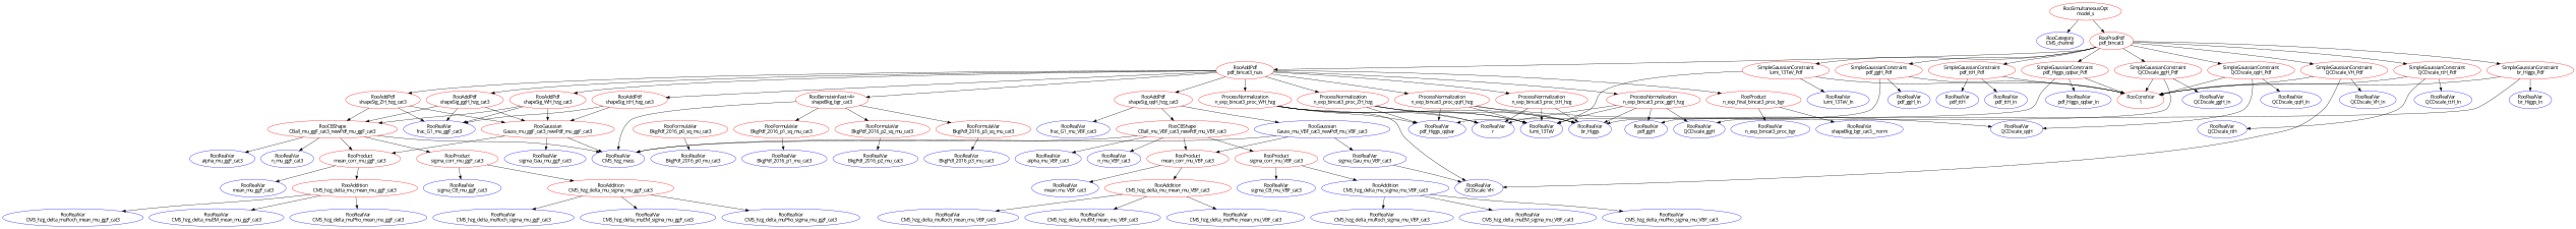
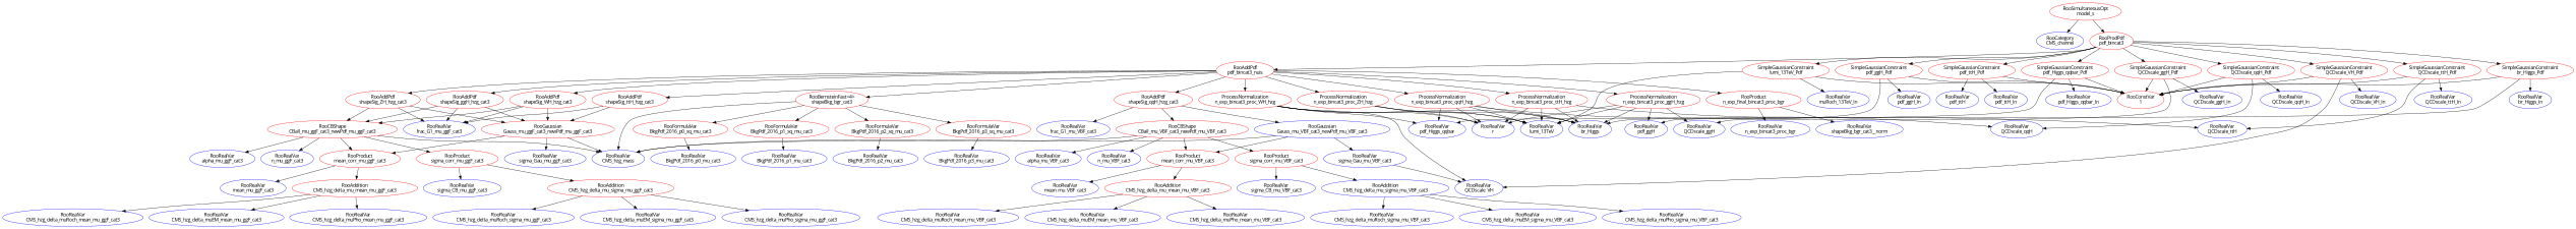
  digraph {
    fontname="Open Sans"
    node [color=blue fontname="Open Sans"]
    edge [fontname="Open Sans"]
    n1 [color=red label="RooSimultaneousOpt\nmodel_s"]
    n2 [label="RooCategory\nCMS_channel"]
    n3 [color=red label="RooProdPdf\npdf_bincat3"]
    n4 [color=red label="RooAddPdf\npdf_bincat3_nuis"]
    n5 [color=red label="SimpleGaussianConstraint\nlumi_13TeV_Pdf"]
    n6 [color=red label="SimpleGaussianConstraint\npdf_ggH_Pdf"]
    n7 [color=red label="SimpleGaussianConstraint\npdf_ttH_Pdf"]
    n8 [color=red label="SimpleGaussianConstraint\npdf_Higgs_qqbar_Pdf"]
    n9 [color=red label="SimpleGaussianConstraint\nQCDscale_ggH_Pdf"]
    n10 [color=red label="SimpleGaussianConstraint\nQCDscale_qqH_Pdf"]
    n11 [color=red label="SimpleGaussianConstraint\nQCDscale_VH_Pdf"]
    n12 [color=red label="SimpleGaussianConstraint\nQCDscale_ttH_Pdf"]
    n13 [color=red label="SimpleGaussianConstraint\nbr_Higgs_Pdf"]
    n14 [color=red label="RooAddPdf\nshapeSig_ZH_hzg_cat3"]
    n15 [color=red label="RooAddPdf\nshapeSig_ggH_hzg_cat3"]
    n16 [color=red label="RooAddPdf\nshapeSig_WH_hzg_cat3"]
    n17 [color=red label="RooBernsteinFast<4>\nshapeBkg_bgr_cat3"]
    n18 [color=red label="RooAddPdf\nshapeSig_qqH_hzg_cat3"]
    n19 [color=red label="RooAddPdf\nshapeSig_ttH_hzg_cat3"]
    n20 [color=red label="ProcessNormalization\nn_exp_bincat3_proc_ZH_hzg"]
    n21 [color=red label="ProcessNormalization\nn_exp_bincat3_proc_ggH_hzg"]
    n22 [color=red label="ProcessNormalization\nn_exp_bincat3_proc_WH_hzg"]
    n23 [color=red label="RooProduct\nn_exp_final_bincat3_proc_bgr"]
    n24 [color=red label="ProcessNormalization\nn_exp_bincat3_proc_qqH_hzg"]
    n25 [color=red label="ProcessNormalization\nn_exp_bincat3_proc_ttH_hzg"]
    n26 [label="RooRealVar\nlumi_13TeV"]
    n27 [color=red label="RooConstVar\n1"]
-   n28 [label="RooRealVar\nlumi_13TeV_In"]
+   n28 [label="RooRealVar\nmuRoch_13TeV_In"]
    n29 [label="RooRealVar\npdf_ggH"]
    n30 [label="RooRealVar\npdf_ggH_In"]
    n31 [label="RooRealVar\npdf_ttH"]
    n32 [label="RooRealVar\npdf_ttH_In"]
    n33 [label="RooRealVar\npdf_Higgs_qqbar"]
    n34 [label="RooRealVar\npdf_Higgs_qqbar_In"]
    n35 [label="RooRealVar\nQCDscale_ggH"]
    n36 [label="RooRealVar\nQCDscale_ggH_In"]
    n37 [label="RooRealVar\nQCDscale_qqH"]
    n38 [label="RooRealVar\nQCDscale_qqH_In"]
    n39 [label="RooRealVar\nQCDscale_VH"]
    n40 [label="RooRealVar\nQCDscale_VH_In"]
    n41 [label="RooRealVar\nQCDscale_ttH"]
    n42 [label="RooRealVar\nQCDscale_ttH_In"]
    n43 [label="RooRealVar\nbr_Higgs"]
    n44 [label="RooRealVar\nbr_Higgs_In"]
    n45 [label="RooRealVar\nfrac_G1_mu_ggF_cat3"]
    n46 [color=red label="RooCBShape\nCBall_mu_ggF_cat3_newPdf_mu_ggF_cat3"]
    n47 [color=red label="RooGaussian\nGauss_mu_ggF_cat3_newPdf_mu_ggF_cat3"]
    n48 [label="RooRealVar\nCMS_hzg_mass"]
    n49 [color=red label="RooFormulaVar\nBkgPdf_2016_p0_sq_mu_cat3"]
    n50 [color=red label="RooFormulaVar\nBkgPdf_2016_p1_sq_mu_cat3"]
    n51 [color=red label="RooFormulaVar\nBkgPdf_2016_p2_sq_mu_cat3"]
    n52 [color=red label="RooFormulaVar\nBkgPdf_2016_p3_sq_mu_cat3"]
    n53 [label="RooRealVar\nfrac_G1_mu_VBF_cat3"]
    n54 [color=red label="RooCBShape\nCBall_mu_VBF_cat3_newPdf_mu_VBF_cat3"]
    n55 [label="RooGaussian\nGauss_mu_VBF_cat3_newPdf_mu_VBF_cat3"]
    n56 [label="RooRealVar\nr"]
    n57 [label="RooRealVar\nn_exp_bincat3_proc_bgr"]
    n58 [label="RooRealVar\nshapeBkg_bgr_cat3__norm"]
    n59 [label="RooRealVar\nalpha_mu_ggF_cat3"]
    n60 [label="RooRealVar\nn_mu_ggF_cat3"]
    n61 [color=red label="RooProduct\nmean_corr_mu_ggF_cat3"]
    n62 [color=red label="RooProduct\nsigma_corr_mu_ggF_cat3"]
    n63 [label="RooRealVar\nsigma_Gau_mu_ggF_cat3"]
    n64 [label="RooRealVar\nmean_mu_ggF_cat3"]
    n65 [color=red label="RooAddition\nCMS_hzg_delta_mu_mean_mu_ggF_cat3"]
    n66 [label="RooRealVar\nsigma_CB_mu_ggF_cat3"]
    n67 [color=red label="RooAddition\nCMS_hzg_delta_mu_sigma_mu_ggF_cat3"]
    n68 [label="RooRealVar\nCMS_hzg_delta_muRoch_mean_mu_ggF_cat3"]
    n69 [label="RooRealVar\nCMS_hzg_delta_muEM_mean_mu_ggF_cat3"]
    n70 [label="RooRealVar\nCMS_hzg_delta_muPho_mean_mu_ggF_cat3"]
    n71 [label="RooRealVar\nCMS_hzg_delta_muRoch_sigma_mu_ggF_cat3"]
    n72 [label="RooRealVar\nCMS_hzg_delta_muEM_sigma_mu_ggF_cat3"]
    n73 [label="RooRealVar\nCMS_hzg_delta_muPho_sigma_mu_ggF_cat3"]
    n74 [label="RooRealVar\nBkgPdf_2016_p0_mu_cat3"]
    n75 [label="RooRealVar\nBkgPdf_2016_p1_mu_cat3"]
    n76 [label="RooRealVar\nBkgPdf_2016_p2_mu_cat3"]
    n77 [label="RooRealVar\nBkgPdf_2016_p3_mu_cat3"]
    n78 [label="RooRealVar\nalpha_mu_VBF_cat3"]
    n79 [label="RooRealVar\nn_mu_VBF_cat3"]
    n80 [color=red label="RooProduct\nmean_corr_mu_VBF_cat3"]
    n81 [color=red label="RooProduct\nsigma_corr_mu_VBF_cat3"]
    n82 [label="RooRealVar\nsigma_Gau_mu_VBF_cat3"]
    n83 [label="RooRealVar\nmean_mu_VBF_cat3"]
    n84 [color=red label="RooAddition\nCMS_hzg_delta_mu_mean_mu_VBF_cat3"]
    n85 [label="RooRealVar\nsigma_CB_mu_VBF_cat3"]
    n86 [label="RooAddition\nCMS_hzg_delta_mu_sigma_mu_VBF_cat3"]
    n87 [label="RooRealVar\nCMS_hzg_delta_muRoch_mean_mu_VBF_cat3"]
    n88 [label="RooRealVar\nCMS_hzg_delta_muEM_mean_mu_VBF_cat3"]
    n89 [label="RooRealVar\nCMS_hzg_delta_muPho_mean_mu_VBF_cat3"]
    n90 [label="RooRealVar\nCMS_hzg_delta_muRoch_sigma_mu_VBF_cat3"]
    n91 [label="RooRealVar\nCMS_hzg_delta_muEM_sigma_mu_VBF_cat3"]
    n92 [label="RooRealVar\nCMS_hzg_delta_muPho_sigma_mu_VBF_cat3"]
    n1 -> n2
    n1 -> n3
    n3 -> n4
    n3 -> n5
    n3 -> n6
    n3 -> n7
    n3 -> n8
    n3 -> n9
    n3 -> n10
    n3 -> n11
    n3 -> n12
    n3 -> n13
    n4 -> n14
    n4 -> n15
    n4 -> n16
    n4 -> n17
    n4 -> n18
    n4 -> n19
    n4 -> n20
    n4 -> n21
    n4 -> n22
    n4 -> n23
    n4 -> n24
    n4 -> n25
    n5 -> n26
    n5 -> n27
    n5 -> n28
    n6 -> n27
    n6 -> n29
    n6 -> n30
    n7 -> n27
    n7 -> n31
    n7 -> n32
    n8 -> n27
    n8 -> n33
    n8 -> n34
    n9 -> n27
    n9 -> n35
    n9 -> n36
    n10 -> n27
    n10 -> n37
    n10 -> n38
    n11 -> n27
    n11 -> n39
    n11 -> n40
    n12 -> n27
    n12 -> n41
    n12 -> n42
    n13 -> n27
    n13 -> n43
    n13 -> n44
    n14 -> n45
    n14 -> n46
    n14 -> n47
    n15 -> n45
    n15 -> n46
    n15 -> n47
    n16 -> n45
    n16 -> n46
    n16 -> n47
    n17 -> n48
+   n17 -> n49
    n17 -> n50
    n17 -> n51
    n17 -> n52
    n18 -> n53
    n18 -> n54
    n18 -> n55
    n19 -> n45
    n19 -> n47
    n20 -> n26
-   n20 -> n33
    n20 -> n43
    n20 -> n56
    n21 -> n26
    n21 -> n29
    n21 -> n35
    n21 -> n43
    n21 -> n56
    n22 -> n26
    n22 -> n33
    n22 -> n39
    n22 -> n43
    n22 -> n56
    n23 -> n57
    n23 -> n58
    n24 -> n26
    n24 -> n33
    n24 -> n37
    n24 -> n43
+   n24 -> n56
    n25 -> n26
+   n25 -> n41
    n25 -> n43
    n25 -> n56
    n46 -> n48
    n46 -> n59
    n46 -> n60
    n46 -> n61
    n46 -> n62
    n47 -> n48
    n47 -> n61
    n47 -> n63
    n49 -> n74
    n50 -> n75
    n51 -> n76
    n52 -> n77
    n54 -> n48
    n54 -> n78
    n54 -> n79
    n54 -> n80
    n54 -> n81
    n55 -> n48
    n55 -> n80
    n55 -> n82
    n61 -> n64
    n61 -> n65
    n62 -> n66
    n62 -> n67
    n65 -> n68
    n65 -> n69
    n65 -> n70
    n67 -> n71
    n67 -> n72
    n67 -> n73
    n80 -> n83
    n80 -> n84
    n81 -> n85
    n81 -> n86
    n82 -> n39
    n84 -> n87
    n84 -> n88
    n84 -> n89
    n86 -> n90
    n86 -> n91
    n86 -> n92
  }
